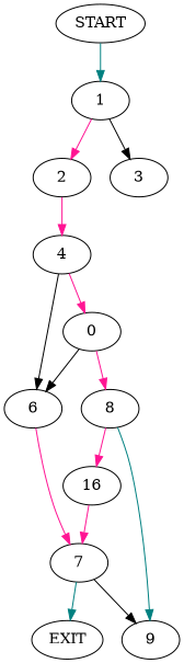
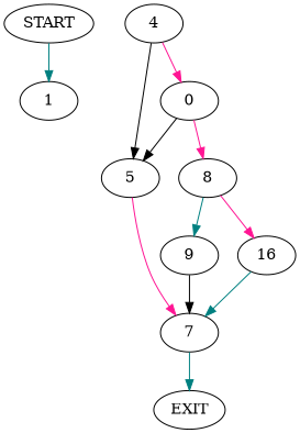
  digraph {
    edge [color=deeppink]
    n1 [label=START]
    1
-   2
-   3
    n5 [label=EXIT]
    4
-   5 [label=6]
+   5
    n8 [label=0]
    7
    8
    9
    n12 [label=16]
    n1 -> 1 [color=teal]
-   1 -> 2
-   1 -> 3 [color=black]
-   2 -> 4
    4 -> 5 [color=black]
    4 -> n8
    5 -> 7
    n8 -> 5 [color=black]
    n8 -> 8
    7 -> n5 [color=teal]
    8 -> 9 [color=teal]
    8 -> n12
-   7 -> 9 [color=black]
-   n12 -> 7
+   9 -> 7 [color=black]
+   n12 -> 7 [color=teal]
  }
